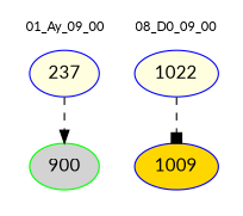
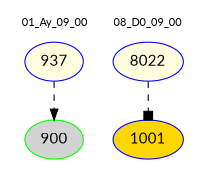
  digraph {
    fontname=Lato
    node [color=blue fillcolor=lightyellow fontname=Lato style=filled]
    edge [color=black fontname=Lato style=dashed]
-   n1 [label=237]
+   n1 [label=937]
    n2 [color=green fillcolor=lightgrey label=900]
-   n3 [label=1022]
-   n4 [fillcolor=gold label=1009]
+   n3 [label=8022]
+   n4 [fillcolor=gold label=1001]
    subgraph cluster_1 {
      color=white
      fontsize=10
      label="01_Ay_09_00"
      n1
      n2
    }
    subgraph cluster_2 {
      color=white
      fontsize=10
      label="08_D0_09_00"
      n3
      n4
    }
    n1 -> n2 [arrowhead=normal]
    n3 -> n4 [arrowhead=box]
  }
